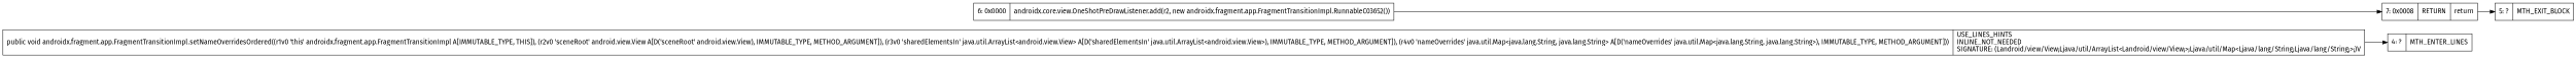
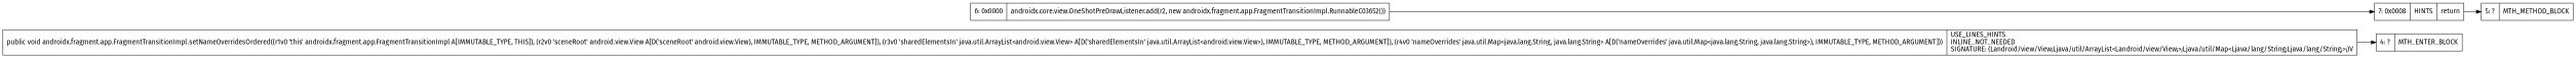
  digraph {
    fontname="Fira Sans"
    rankdir=LR
    node [fontname="Fira Sans" shape=record]
    edge [fontname="Fira Sans"]
-   n1 [label="{4\:\ ?|MTH_ENTER_LINES\l}"]
+   n1 [label="{4\:\ ?|MTH_ENTER_BLOCK\l}"]
    n2 [label="{6\:\ 0x0000|androidx.core.view.OneShotPreDrawListener.add(r2, new androidx.fragment.app.FragmentTransitionImpl.RunnableC03652())\l}"]
-   n3 [label="{7\:\ 0x0008|RETURN\l|return\l}"]
-   n4 [label="{5\:\ ?|MTH_EXIT_BLOCK\l}"]
+   n3 [label="{7\:\ 0x0008|HINTS\l|return\l}"]
+   n4 [label="{5\:\ ?|MTH_METHOD_BLOCK\l}"]
    n5 [label="{public void androidx.fragment.app.FragmentTransitionImpl.setNameOverridesOrdered((r1v0 'this' androidx.fragment.app.FragmentTransitionImpl A[IMMUTABLE_TYPE, THIS]), (r2v0 'sceneRoot' android.view.View A[D('sceneRoot' android.view.View), IMMUTABLE_TYPE, METHOD_ARGUMENT]), (r3v0 'sharedElementsIn' java.util.ArrayList\<android.view.View\> A[D('sharedElementsIn' java.util.ArrayList\<android.view.View\>), IMMUTABLE_TYPE, METHOD_ARGUMENT]), (r4v0 'nameOverrides' java.util.Map\<java.lang.String, java.lang.String\> A[D('nameOverrides' java.util.Map\<java.lang.String, java.lang.String\>), IMMUTABLE_TYPE, METHOD_ARGUMENT]))  | USE_LINES_HINTS\lINLINE_NOT_NEEDED\lSIGNATURE: (Landroid\/view\/View;Ljava\/util\/ArrayList\<Landroid\/view\/View;\>;Ljava\/util\/Map\<Ljava\/lang\/String;Ljava\/lang\/String;\>;)V\l}"]
    n2 -> n3
    n3 -> n4
    n5 -> n1
  }
